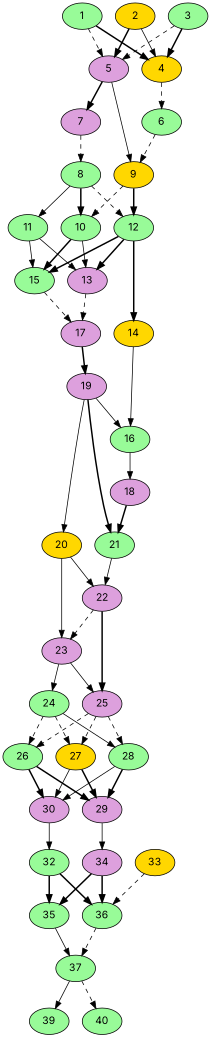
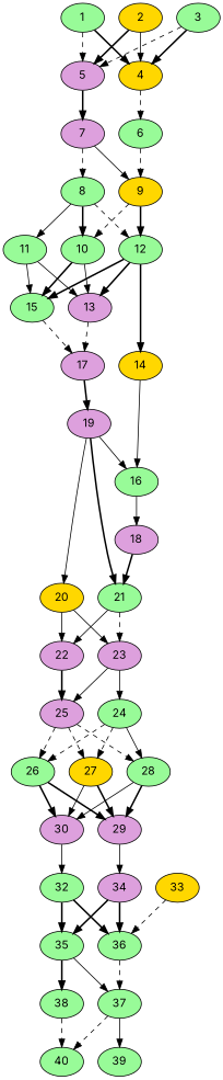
  digraph {
    fontname=Inter
    node [alpha=0.11 fillcolor=palegreen fontname=Inter style=filled]
    edge [fontname=Inter style=bold]
    1 [alpha=0.07 expect_size=32421888]
    4 [alpha=0.15 expect_size=50681856 fillcolor=gold]
    5 [alpha=0.13 expect_size=39483392 fillcolor=plum]
    6 [alpha=0.01 expect_size=49009664]
    7 [alpha=0.04 expect_size=33297408 fillcolor=plum]
    9 [alpha=0.03 expect_size=8916992 fillcolor=gold]
    8 [expect_size=46887936]
    2 [alpha=0.09 expect_size=22279168 fillcolor=gold]
    3 [alpha=0.04 expect_size=15403008]
    10 [alpha=0.10 expect_size=38343680]
    12 [alpha=0.14 expect_size=13389824]
    11 [alpha=0.02 expect_size=44347392]
    13 [alpha=0.18 expect_size=34908160 fillcolor=plum]
    15 [expect_size=33510400]
    14 [alpha=0.01 expect_size=45105152 fillcolor=gold]
    17 [alpha=0.14 expect_size=19377152 fillcolor=plum]
    16 [alpha=0.04 expect_size=15904768]
    19 [alpha=0.18 expect_size=6379520 fillcolor=plum]
    18 [alpha=0.08 expect_size=28594176 fillcolor=plum]
    21 [alpha=0.08 expect_size=36525056]
    20 [alpha=0.17 expect_size=14075904 fillcolor=gold]
    22 [alpha=0.06 expect_size=42314752 fillcolor=plum]
    23 [alpha=0.08 expect_size=27696128 fillcolor=plum]
    25 [alpha=0.05 expect_size=25211904 fillcolor=plum]
    24 [alpha=0.09 expect_size=23188480]
    26 [alpha=0.19 expect_size=50593792]
    27 [alpha=0.06 expect_size=12772352 fillcolor=gold]
    28 [alpha=0.10 expect_size=46981120]
    29 [alpha=0.15 expect_size=19181568 fillcolor=plum]
    30 [alpha=0.15 expect_size=14880768 fillcolor=plum]
    34 [expect_size=10568704 fillcolor=plum]
    32 [alpha=0.10 expect_size=26644480]
    35 [alpha=0.12 expect_size=31757312]
    36 [alpha=0.18 expect_size=43173888]
    33 [alpha=0.02 expect_size=39739392 fillcolor=gold]
    37 [alpha=0.09 expect_size=41400320]
+   38 [expect_size=7305216]
    39 [alpha=0.13 expect_size=29719552]
    40 [alpha=0.18 expect_size=17946624]
    1 -> 4
    1 -> 5 [style=dashed]
    4 -> 6 [style=dashed]
    5 -> 7
    6 -> 9 [style=dashed]
-   5 -> 9 [style=solid]
+   7 -> 9 [style=solid]
    7 -> 8 [style=dashed]
    9 -> 10 [style=dashed]
    9 -> 12
    8 -> 10
    8 -> 12 [style=dashed]
    8 -> 11 [style=solid]
    2 -> 4 [style=solid]
    2 -> 5
    3 -> 4
    3 -> 5 [style=dashed]
    10 -> 13 [style=solid]
    10 -> 15
    12 -> 13
    12 -> 15
    12 -> 14
    11 -> 13 [style=solid]
    11 -> 15 [style=solid]
    13 -> 17 [style=dashed]
    15 -> 17 [style=dashed]
    14 -> 16 [style=solid]
    17 -> 19
    16 -> 18 [style=solid]
    19 -> 16 [style=solid]
    19 -> 21
    19 -> 20 [style=solid]
    18 -> 21
    21 -> 22 [style=solid]
-   22 -> 23 [style=dashed]
+   21 -> 23 [style=dashed]
    20 -> 22 [style=solid]
    20 -> 23 [style=solid]
    22 -> 25
    23 -> 25 [style=solid]
    23 -> 24 [style=solid]
    25 -> 26 [style=dashed]
    25 -> 27 [style=dashed]
    25 -> 28 [style=dashed]
    24 -> 26 [style=dashed]
    24 -> 27 [style=dashed]
    24 -> 28 [style=solid]
    26 -> 29
    26 -> 30
    27 -> 29
    27 -> 30 [style=solid]
    28 -> 29
    28 -> 30 [style=solid]
    29 -> 34 [style=solid]
    30 -> 32 [style=solid]
    34 -> 35
    34 -> 36
    32 -> 35
    32 -> 36
    35 -> 37 [style=solid]
+   35 -> 38
    36 -> 37 [style=dashed]
    33 -> 36 [style=dashed]
    37 -> 39 [style=solid]
    37 -> 40 [style=dashed]
+   38 -> 40 [style=dashed]
  }
